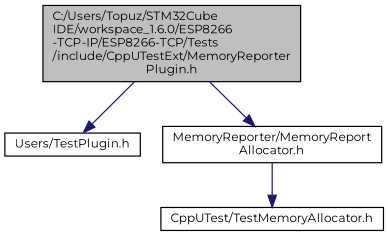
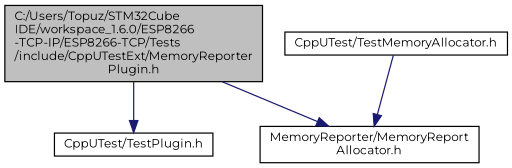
  digraph {
    fontname=Montserrat
    node [color=black fillcolor=white fontname=Montserrat fontsize=10 shape=record style=filled]
    edge [color=midnightblue fontname=Montserrat fontsize=10 labelfontname=Helvetica labelfontsize=10 style=solid]
    n1 [fillcolor=grey75 fontcolor=black height=0.2 label="C:/Users/Topuz/STM32Cube\lIDE/workspace_1.6.0/ESP8266\l-TCP-IP/ESP8266-TCP/Tests\l/include/CppUTestExt/MemoryReporter\lPlugin.h" width=0.4]
-   n2 [height=0.2 label="Users/TestPlugin.h" width=0.4]
+   n2 [height=0.2 label="CppUTest/TestPlugin.h" width=0.4]
    n3 [height=0.2 label="MemoryReporter/MemoryReport\lAllocator.h" width=0.4]
    n4 [height=0.2 label="CppUTest/TestMemoryAllocator.h" width=0.4]
    n1 -> n2
    n1 -> n3
-   n3 -> n4
+   n4 -> n3
  }
